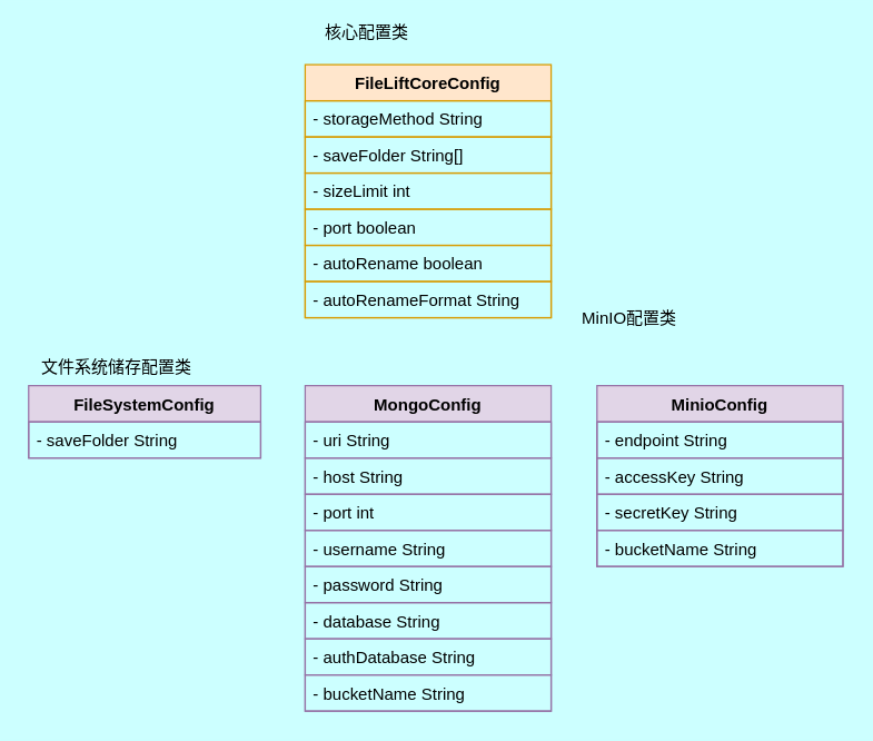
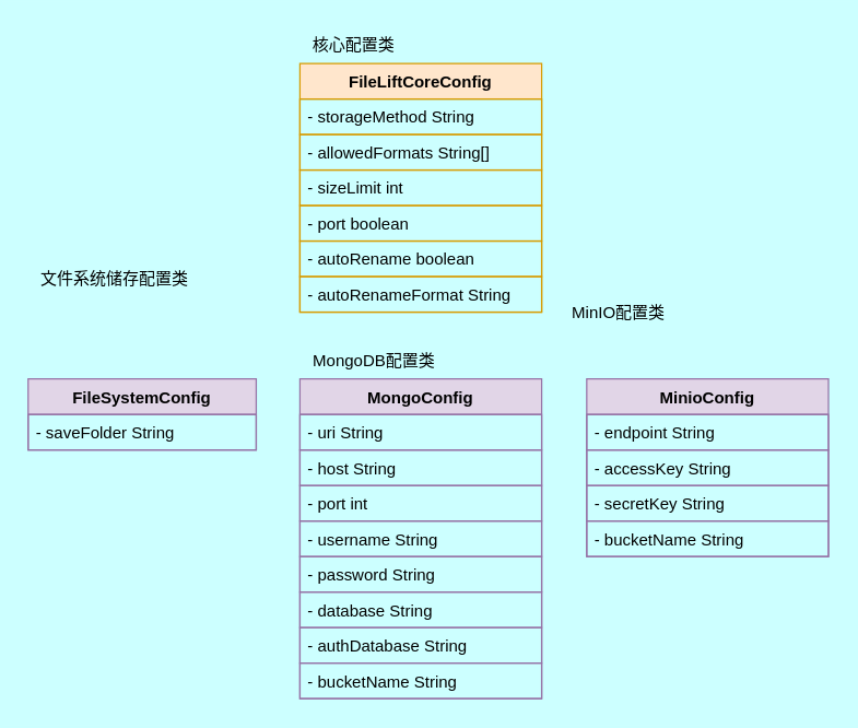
  <mxCell id="0" />
  <mxCell id="1" parent="0" />
  <mxCell id="2" value="FileLiftCoreConfig" style="swimlane;fontStyle=1;align=center;verticalAlign=top;childLayout=stackLayout;horizontal=1;startSize=26;horizontalStack=0;resizeParent=1;resizeParentMax=0;resizeLast=0;collapsible=1;marginBottom=0;whiteSpace=wrap;html=1;fillColor=#ffe6cc;strokeColor=#d79b00;" parent="1" vertex="1"><mxGeometry x="219" y="46" width="177" height="182" as="geometry"><mxRectangle x="1239" y="170" width="96" height="26" as="alternateBounds" /></mxGeometry></mxCell>
  <mxCell id="3" value="- storageMethod String" style="text;strokeColor=#d79b00;fillColor=none;align=left;verticalAlign=top;spacingLeft=4;spacingRight=4;overflow=hidden;rotatable=0;points=[[0,0.5],[1,0.5]];portConstraint=eastwest;whiteSpace=wrap;html=1;" parent="2" vertex="1"><mxGeometry y="26" width="177" height="26" as="geometry" /></mxCell>
- <mxCell id="4" value="- saveFolder String[]" style="text;strokeColor=#d79b00;fillColor=none;align=left;verticalAlign=top;spacingLeft=4;spacingRight=4;overflow=hidden;rotatable=0;points=[[0,0.5],[1,0.5]];portConstraint=eastwest;whiteSpace=wrap;html=1;" parent="2" vertex="1"><mxGeometry y="52" width="177" height="26" as="geometry" /></mxCell>
+ <mxCell id="4" value="- allowedFormats String[]" style="text;strokeColor=#d79b00;fillColor=none;align=left;verticalAlign=top;spacingLeft=4;spacingRight=4;overflow=hidden;rotatable=0;points=[[0,0.5],[1,0.5]];portConstraint=eastwest;whiteSpace=wrap;html=1;" parent="2" vertex="1"><mxGeometry y="52" width="177" height="26" as="geometry" /></mxCell>
  <mxCell id="5" value="- sizeLimit int" style="text;strokeColor=#d79b00;fillColor=none;align=left;verticalAlign=top;spacingLeft=4;spacingRight=4;overflow=hidden;rotatable=0;points=[[0,0.5],[1,0.5]];portConstraint=eastwest;whiteSpace=wrap;html=1;" parent="2" vertex="1"><mxGeometry y="78" width="177" height="26" as="geometry" /></mxCell>
  <mxCell id="6" value="- port boolean" style="text;strokeColor=#d79b00;fillColor=none;align=left;verticalAlign=top;spacingLeft=4;spacingRight=4;overflow=hidden;rotatable=0;points=[[0,0.5],[1,0.5]];portConstraint=eastwest;whiteSpace=wrap;html=1;" parent="2" vertex="1"><mxGeometry y="104" width="177" height="26" as="geometry" /></mxCell>
  <mxCell id="7" value="- autoRename boolean" style="text;strokeColor=#d79b00;fillColor=none;align=left;verticalAlign=top;spacingLeft=4;spacingRight=4;overflow=hidden;rotatable=0;points=[[0,0.5],[1,0.5]];portConstraint=eastwest;whiteSpace=wrap;html=1;" parent="2" vertex="1"><mxGeometry y="130" width="177" height="26" as="geometry" /></mxCell>
  <mxCell id="8" value="- autoRenameFormat String" style="text;strokeColor=#d79b00;fillColor=none;align=left;verticalAlign=top;spacingLeft=4;spacingRight=4;overflow=hidden;rotatable=0;points=[[0,0.5],[1,0.5]];portConstraint=eastwest;whiteSpace=wrap;html=1;" parent="2" vertex="1"><mxGeometry y="156" width="177" height="26" as="geometry" /></mxCell>
  <mxCell id="9" value="FileSystemConfig" style="swimlane;fontStyle=1;align=center;verticalAlign=top;childLayout=stackLayout;horizontal=1;startSize=26;horizontalStack=0;resizeParent=1;resizeParentMax=0;resizeLast=0;collapsible=1;marginBottom=0;whiteSpace=wrap;html=1;fillColor=#e1d5e7;strokeColor=#9673a6;" parent="1" vertex="1"><mxGeometry x="20" y="277" width="167" height="52" as="geometry"><mxRectangle x="1239" y="170" width="96" height="26" as="alternateBounds" /></mxGeometry></mxCell>
  <mxCell id="10" value="- saveFolder String" style="text;strokeColor=#9673a6;fillColor=none;align=left;verticalAlign=top;spacingLeft=4;spacingRight=4;overflow=hidden;rotatable=0;points=[[0,0.5],[1,0.5]];portConstraint=eastwest;whiteSpace=wrap;html=1;" parent="9" vertex="1"><mxGeometry y="26" width="167" height="26" as="geometry" /></mxCell>
  <mxCell id="11" value="MongoConfig" style="swimlane;fontStyle=1;align=center;verticalAlign=top;childLayout=stackLayout;horizontal=1;startSize=26;horizontalStack=0;resizeParent=1;resizeParentMax=0;resizeLast=0;collapsible=1;marginBottom=0;whiteSpace=wrap;html=1;fillColor=#e1d5e7;strokeColor=#9673a6;" parent="1" vertex="1"><mxGeometry x="219" y="277" width="177" height="234" as="geometry"><mxRectangle x="1239" y="170" width="96" height="26" as="alternateBounds" /></mxGeometry></mxCell>
  <mxCell id="12" value="- uri String" style="text;strokeColor=#9673a6;fillColor=none;align=left;verticalAlign=top;spacingLeft=4;spacingRight=4;overflow=hidden;rotatable=0;points=[[0,0.5],[1,0.5]];portConstraint=eastwest;whiteSpace=wrap;html=1;" parent="11" vertex="1"><mxGeometry y="26" width="177" height="26" as="geometry" /></mxCell>
  <mxCell id="13" value="- host String" style="text;strokeColor=#9673a6;fillColor=none;align=left;verticalAlign=top;spacingLeft=4;spacingRight=4;overflow=hidden;rotatable=0;points=[[0,0.5],[1,0.5]];portConstraint=eastwest;whiteSpace=wrap;html=1;" parent="11" vertex="1"><mxGeometry y="52" width="177" height="26" as="geometry" /></mxCell>
  <mxCell id="14" value="- port int" style="text;strokeColor=#9673a6;fillColor=none;align=left;verticalAlign=top;spacingLeft=4;spacingRight=4;overflow=hidden;rotatable=0;points=[[0,0.5],[1,0.5]];portConstraint=eastwest;whiteSpace=wrap;html=1;" parent="11" vertex="1"><mxGeometry y="78" width="177" height="26" as="geometry" /></mxCell>
  <mxCell id="15" value="- username String" style="text;strokeColor=#9673a6;fillColor=none;align=left;verticalAlign=top;spacingLeft=4;spacingRight=4;overflow=hidden;rotatable=0;points=[[0,0.5],[1,0.5]];portConstraint=eastwest;whiteSpace=wrap;html=1;" parent="11" vertex="1"><mxGeometry y="104" width="177" height="26" as="geometry" /></mxCell>
  <mxCell id="16" value="- password String" style="text;strokeColor=#9673a6;fillColor=none;align=left;verticalAlign=top;spacingLeft=4;spacingRight=4;overflow=hidden;rotatable=0;points=[[0,0.5],[1,0.5]];portConstraint=eastwest;whiteSpace=wrap;html=1;" parent="11" vertex="1"><mxGeometry y="130" width="177" height="26" as="geometry" /></mxCell>
  <mxCell id="17" value="- database String" style="text;strokeColor=#9673a6;fillColor=none;align=left;verticalAlign=top;spacingLeft=4;spacingRight=4;overflow=hidden;rotatable=0;points=[[0,0.5],[1,0.5]];portConstraint=eastwest;whiteSpace=wrap;html=1;" parent="11" vertex="1"><mxGeometry y="156" width="177" height="26" as="geometry" /></mxCell>
  <mxCell id="18" value="- authDatabase String" style="text;strokeColor=#9673a6;fillColor=none;align=left;verticalAlign=top;spacingLeft=4;spacingRight=4;overflow=hidden;rotatable=0;points=[[0,0.5],[1,0.5]];portConstraint=eastwest;whiteSpace=wrap;html=1;" parent="11" vertex="1"><mxGeometry y="182" width="177" height="26" as="geometry" /></mxCell>
  <mxCell id="19" value="- bucketName String" style="text;strokeColor=#9673a6;fillColor=none;align=left;verticalAlign=top;spacingLeft=4;spacingRight=4;overflow=hidden;rotatable=0;points=[[0,0.5],[1,0.5]];portConstraint=eastwest;whiteSpace=wrap;html=1;" parent="11" vertex="1"><mxGeometry y="208" width="177" height="26" as="geometry" /></mxCell>
- <mxCell id="20" value="核心配置类" style="text;html=1;align=center;verticalAlign=middle;resizable=0;points=[];autosize=1;strokeColor=none;fillColor=none;" parent="1" vertex="1"><mxGeometry x="224" y="10" width="78" height="26" as="geometry" /></mxCell>
- <mxCell id="22" value="文件系统储存配置类" style="text;html=1;align=center;verticalAlign=middle;resizable=0;points=[];autosize=1;strokeColor=none;fillColor=none;" parent="1" vertex="1"><mxGeometry x="20" y="251" width="126" height="26" as="geometry" /></mxCell>
+ <mxCell id="20" value="核心配置类" style="text;html=1;align=center;verticalAlign=middle;resizable=0;points=[];autosize=1;strokeColor=none;fillColor=none;" parent="1" vertex="1"><mxGeometry x="219" y="20" width="78" height="26" as="geometry" /></mxCell>
+ <mxCell id="21" value="MongoDB配置类" style="text;html=1;align=center;verticalAlign=middle;resizable=0;points=[];autosize=1;strokeColor=none;fillColor=none;" parent="1" vertex="1"><mxGeometry x="219" y="251" width="107" height="26" as="geometry" /></mxCell>
+ <mxCell id="22" value="文件系统储存配置类" style="text;html=1;align=center;verticalAlign=middle;resizable=0;points=[];autosize=1;strokeColor=none;fillColor=none;" parent="1" vertex="1"><mxGeometry x="20" y="191" width="126" height="26" as="geometry" /></mxCell>
  <mxCell id="23" value="MinioConfig" style="swimlane;fontStyle=1;align=center;verticalAlign=top;childLayout=stackLayout;horizontal=1;startSize=26;horizontalStack=0;resizeParent=1;resizeParentMax=0;resizeLast=0;collapsible=1;marginBottom=0;whiteSpace=wrap;html=1;fillColor=#e1d5e7;strokeColor=#9673a6;" vertex="1" parent="1"><mxGeometry x="429" y="277" width="177" height="130" as="geometry"><mxRectangle x="1239" y="170" width="96" height="26" as="alternateBounds" /></mxGeometry></mxCell>
  <mxCell id="24" value="- endpoint String" style="text;strokeColor=#9673a6;fillColor=none;align=left;verticalAlign=top;spacingLeft=4;spacingRight=4;overflow=hidden;rotatable=0;points=[[0,0.5],[1,0.5]];portConstraint=eastwest;whiteSpace=wrap;html=1;" vertex="1" parent="23"><mxGeometry y="26" width="177" height="26" as="geometry" /></mxCell>
  <mxCell id="25" value="- accessKey String" style="text;strokeColor=#9673a6;fillColor=none;align=left;verticalAlign=top;spacingLeft=4;spacingRight=4;overflow=hidden;rotatable=0;points=[[0,0.5],[1,0.5]];portConstraint=eastwest;whiteSpace=wrap;html=1;" vertex="1" parent="23"><mxGeometry y="52" width="177" height="26" as="geometry" /></mxCell>
  <mxCell id="26" value="- secretKey String" style="text;strokeColor=#9673a6;fillColor=none;align=left;verticalAlign=top;spacingLeft=4;spacingRight=4;overflow=hidden;rotatable=0;points=[[0,0.5],[1,0.5]];portConstraint=eastwest;whiteSpace=wrap;html=1;" vertex="1" parent="23"><mxGeometry y="78" width="177" height="26" as="geometry" /></mxCell>
  <mxCell id="27" value="- bucketName String" style="text;strokeColor=#9673a6;fillColor=none;align=left;verticalAlign=top;spacingLeft=4;spacingRight=4;overflow=hidden;rotatable=0;points=[[0,0.5],[1,0.5]];portConstraint=eastwest;whiteSpace=wrap;html=1;" vertex="1" parent="23"><mxGeometry y="104" width="177" height="26" as="geometry" /></mxCell>
  <mxCell id="28" value="MinIO配置类" style="text;html=1;align=center;verticalAlign=middle;resizable=0;points=[];autosize=1;strokeColor=none;fillColor=none;" vertex="1" parent="1"><mxGeometry x="409" y="216" width="86" height="26" as="geometry" /></mxCell>
